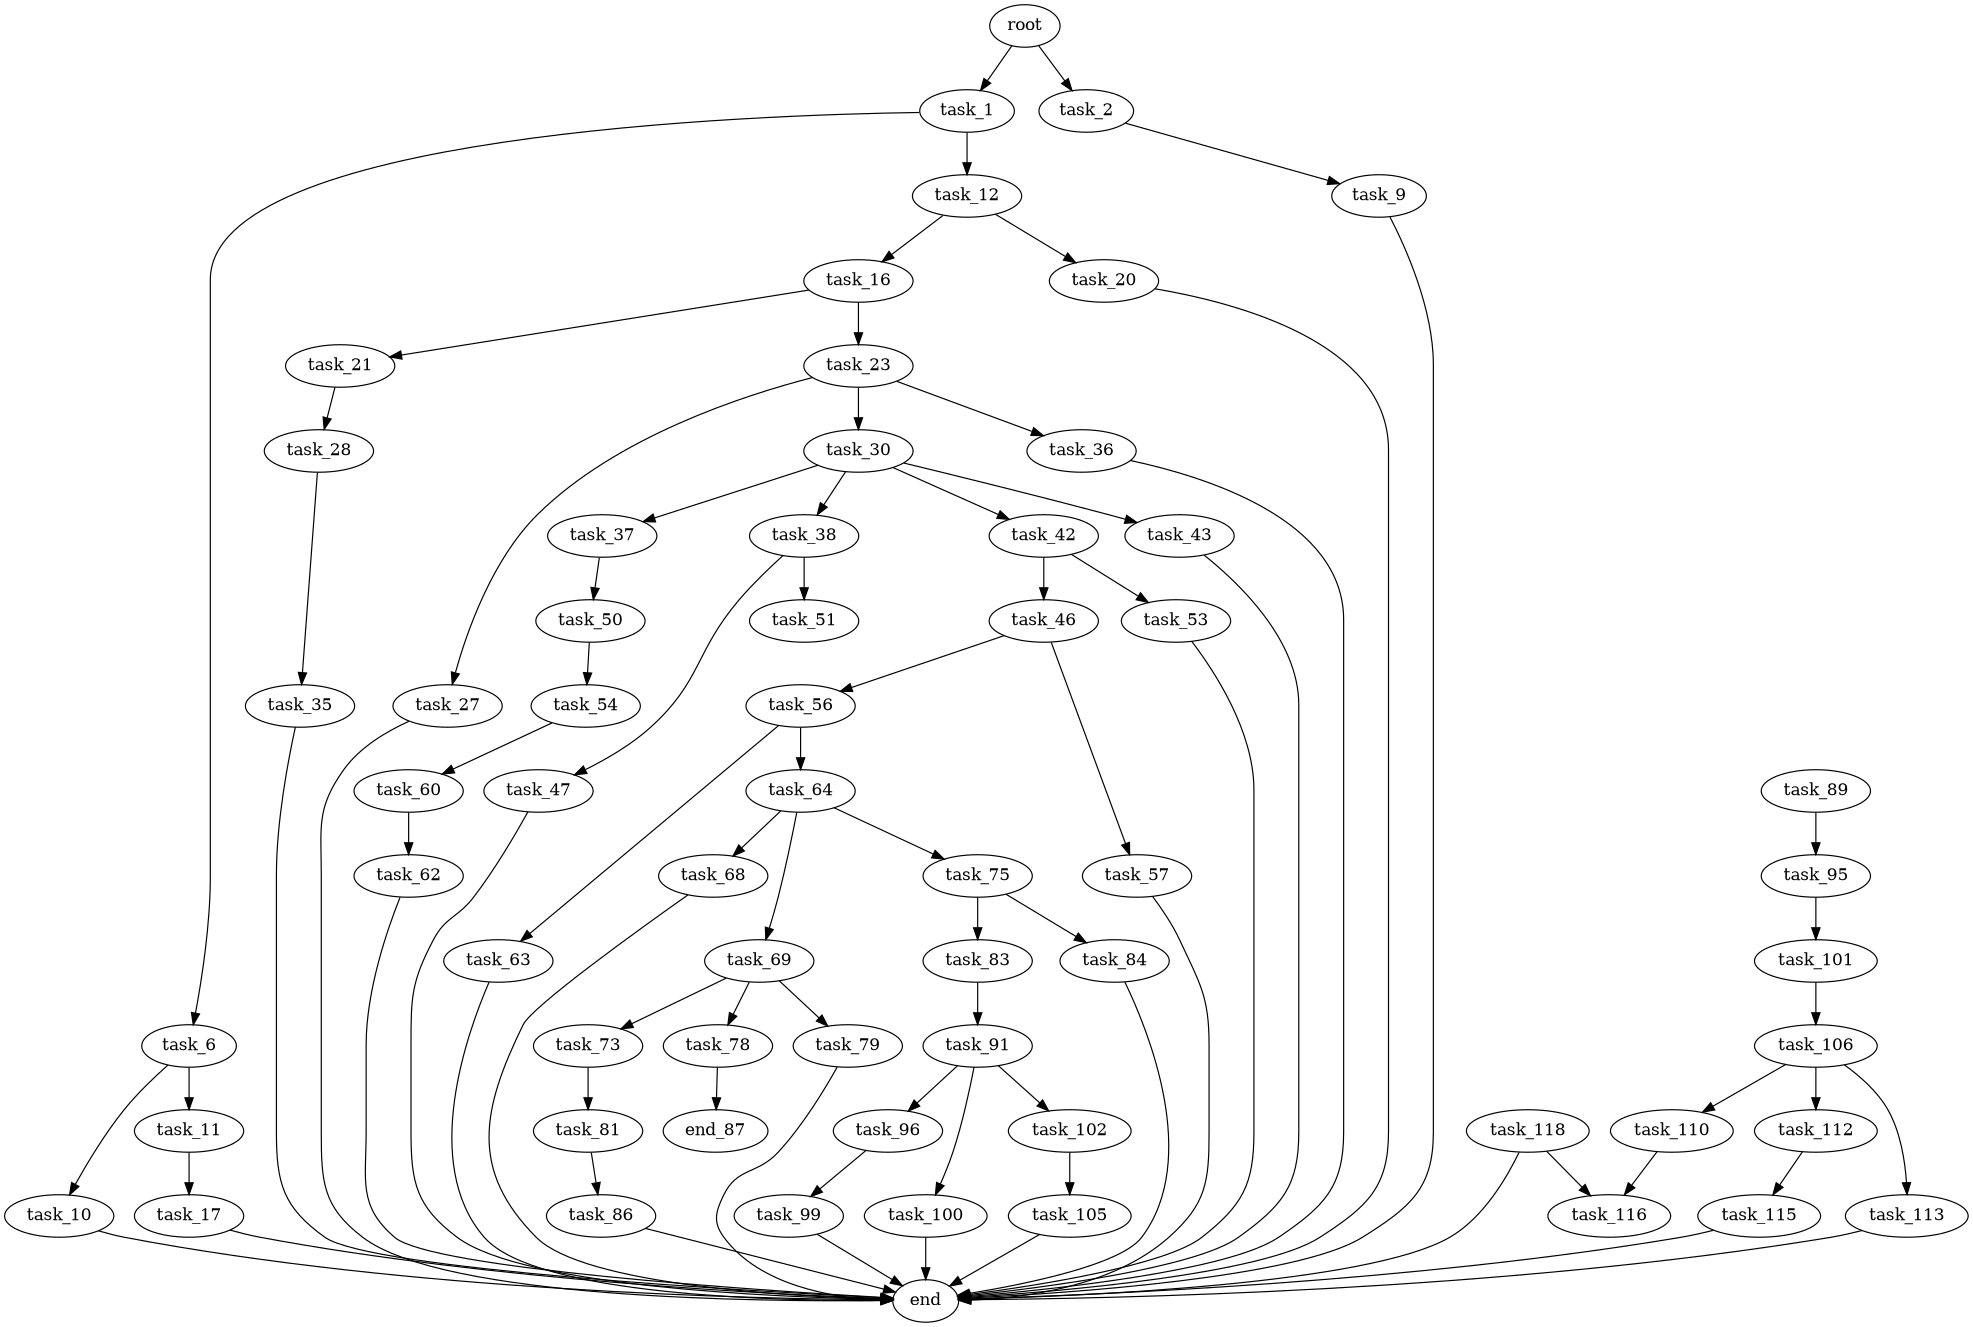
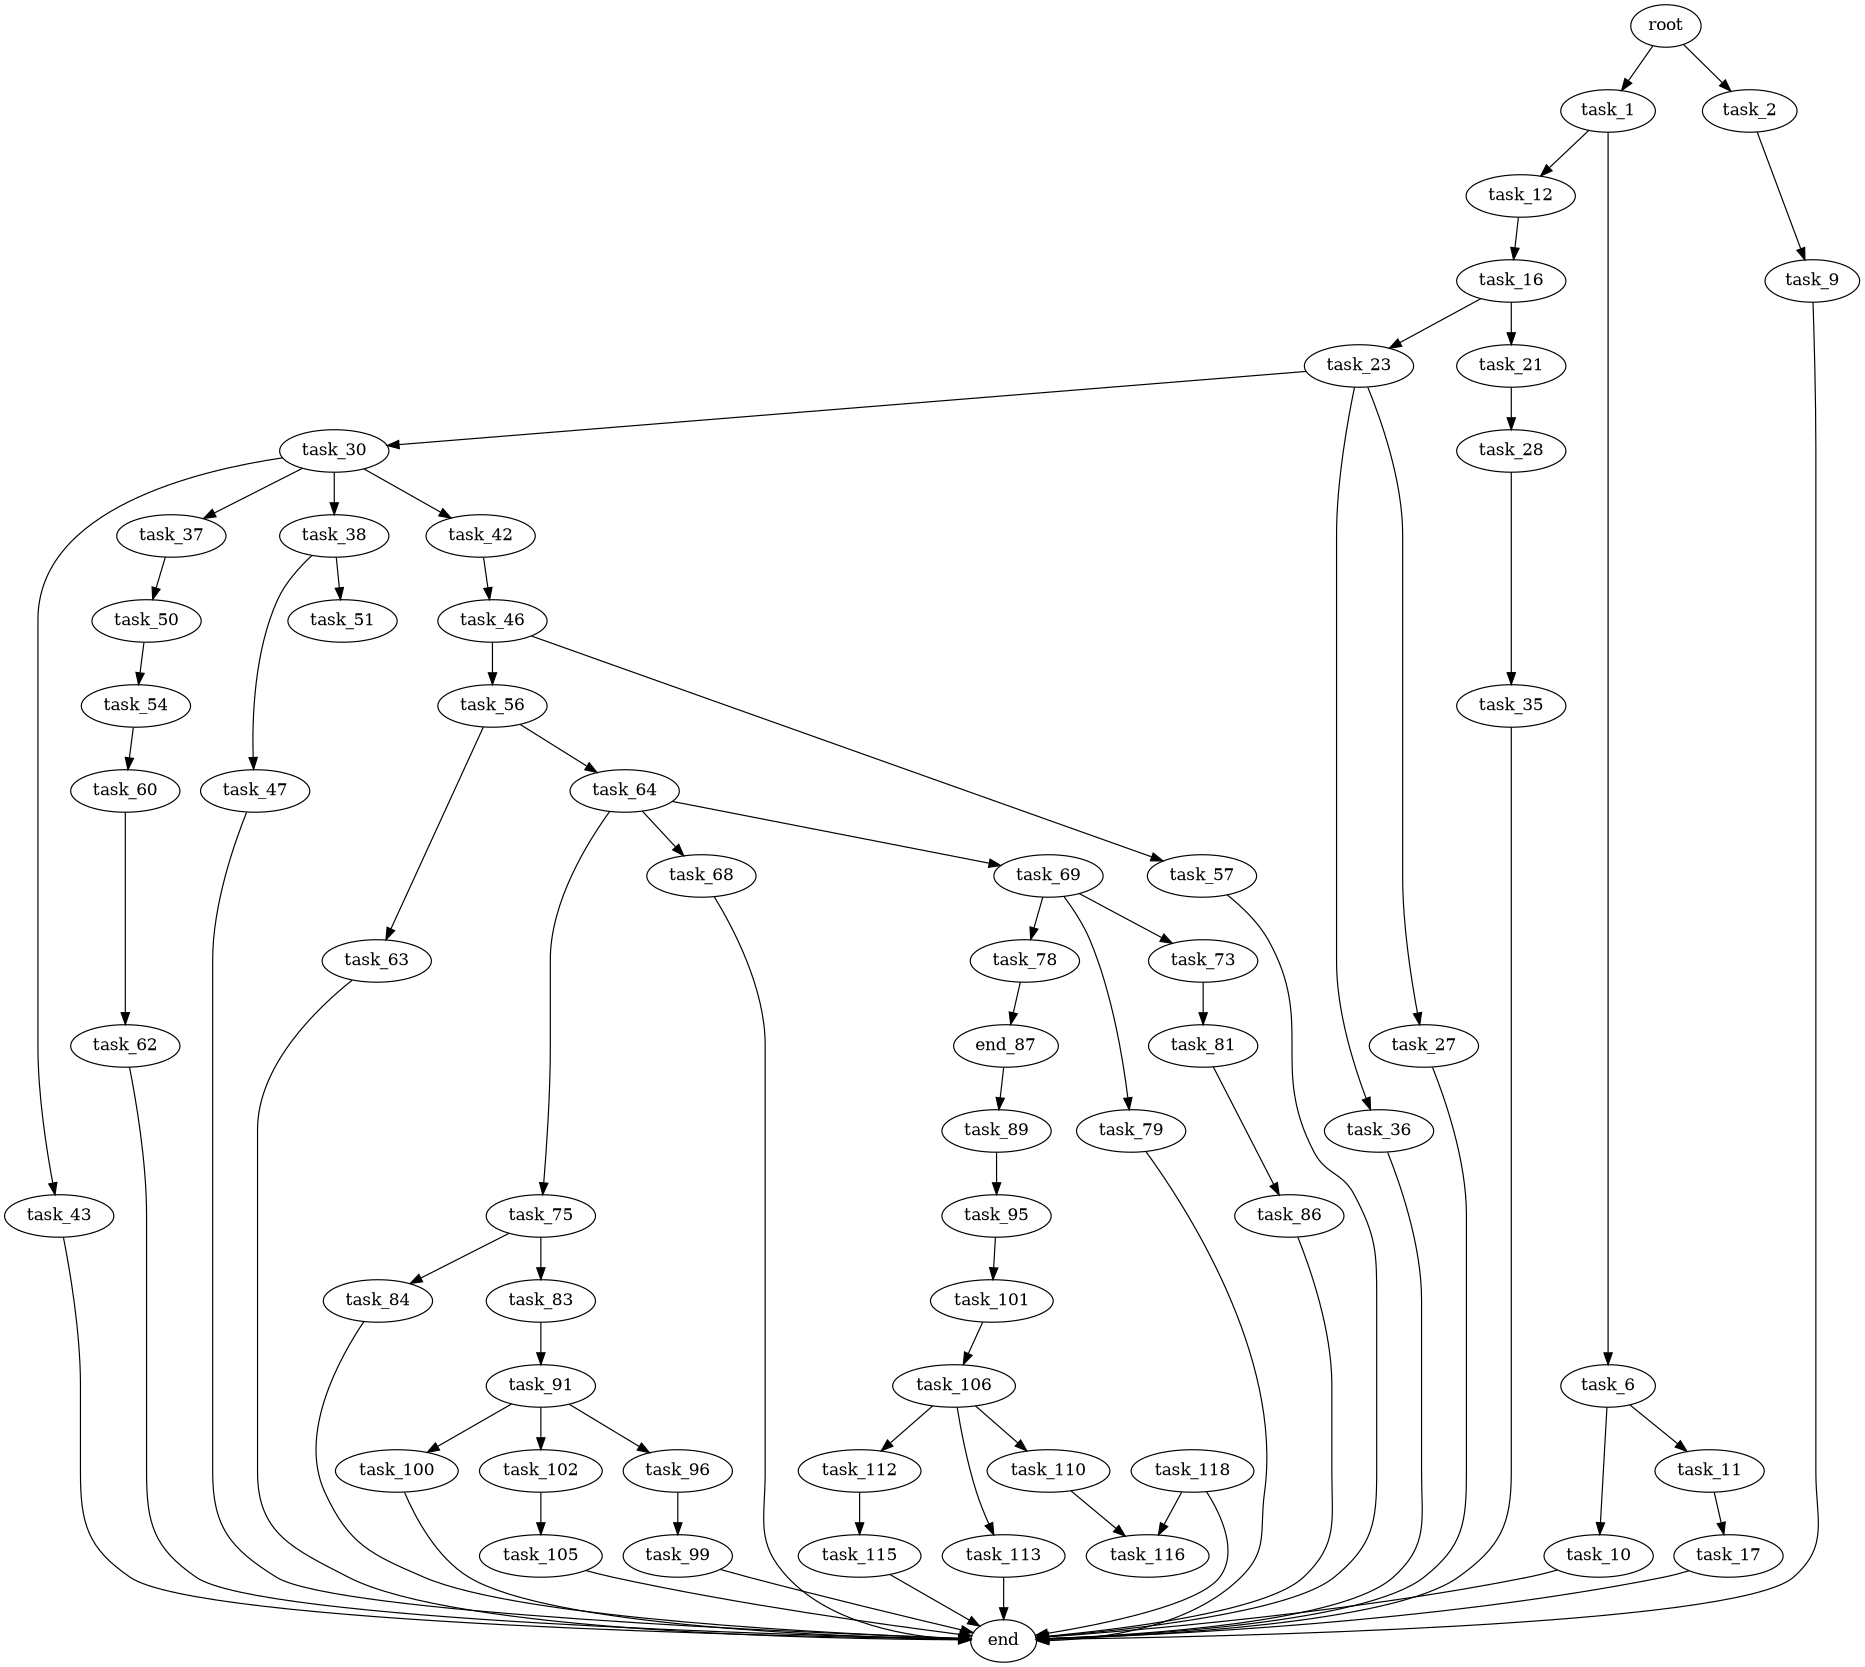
  digraph {
    root
    task_1
    task_2
    task_6
    task_12
    task_9
    task_10
    task_11
    task_16
-   task_20
    end
    task_17
    task_21
    task_23
    task_28
    task_27
    task_30
    task_36
    task_35
    task_37
    task_38
    task_42
    task_43
    task_50
    task_47
    task_51
    task_46
-   task_53
    task_54
    task_56
    task_57
    task_63
    task_64
    task_60
    task_62
    task_68
    task_69
    task_75
    task_73
    task_78
    task_79
    task_83
    task_84
    task_81
    n45 [label=end_87]
    task_86
    task_91
    task_89
    task_96
    task_100
    task_102
    task_95
    task_101
    task_99
    task_105
    task_106
    task_110
    task_112
    task_113
    task_116
    task_115
    task_118
    root -> task_1
    root -> task_2
    task_1 -> task_6
    task_1 -> task_12
    task_2 -> task_9
    task_6 -> task_10
    task_6 -> task_11
    task_12 -> task_16
-   task_12 -> task_20
    task_9 -> end
    task_10 -> end
    task_11 -> task_17
    task_16 -> task_21
    task_16 -> task_23
-   task_20 -> end
    task_17 -> end
    task_21 -> task_28
    task_23 -> task_27
    task_23 -> task_30
    task_23 -> task_36
    task_28 -> task_35
    task_27 -> end
    task_30 -> task_37
    task_30 -> task_38
    task_30 -> task_42
    task_30 -> task_43
    task_36 -> end
    task_35 -> end
    task_37 -> task_50
    task_38 -> task_47
    task_38 -> task_51
    task_42 -> task_46
-   task_42 -> task_53
    task_43 -> end
    task_50 -> task_54
    task_47 -> end
    task_46 -> task_56
    task_46 -> task_57
-   task_53 -> end
    task_54 -> task_60
    task_56 -> task_63
    task_56 -> task_64
    task_57 -> end
    task_63 -> end
    task_64 -> task_68
    task_64 -> task_69
    task_64 -> task_75
    task_60 -> task_62
    task_62 -> end
    task_68 -> end
    task_69 -> task_73
    task_69 -> task_78
    task_69 -> task_79
    task_75 -> task_83
    task_75 -> task_84
    task_73 -> task_81
    task_78 -> n45
    task_79 -> end
    task_83 -> task_91
    task_84 -> end
    task_81 -> task_86
+   n45 -> task_89
    task_86 -> end
    task_91 -> task_96
    task_91 -> task_100
    task_91 -> task_102
    task_89 -> task_95
    task_96 -> task_99
    task_100 -> end
    task_102 -> task_105
    task_95 -> task_101
    task_101 -> task_106
    task_99 -> end
    task_105 -> end
    task_106 -> task_110
    task_106 -> task_112
    task_106 -> task_113
    task_110 -> task_116
    task_112 -> task_115
    task_113 -> end
    task_115 -> end
    task_118 -> end
    task_118 -> task_116
  }
